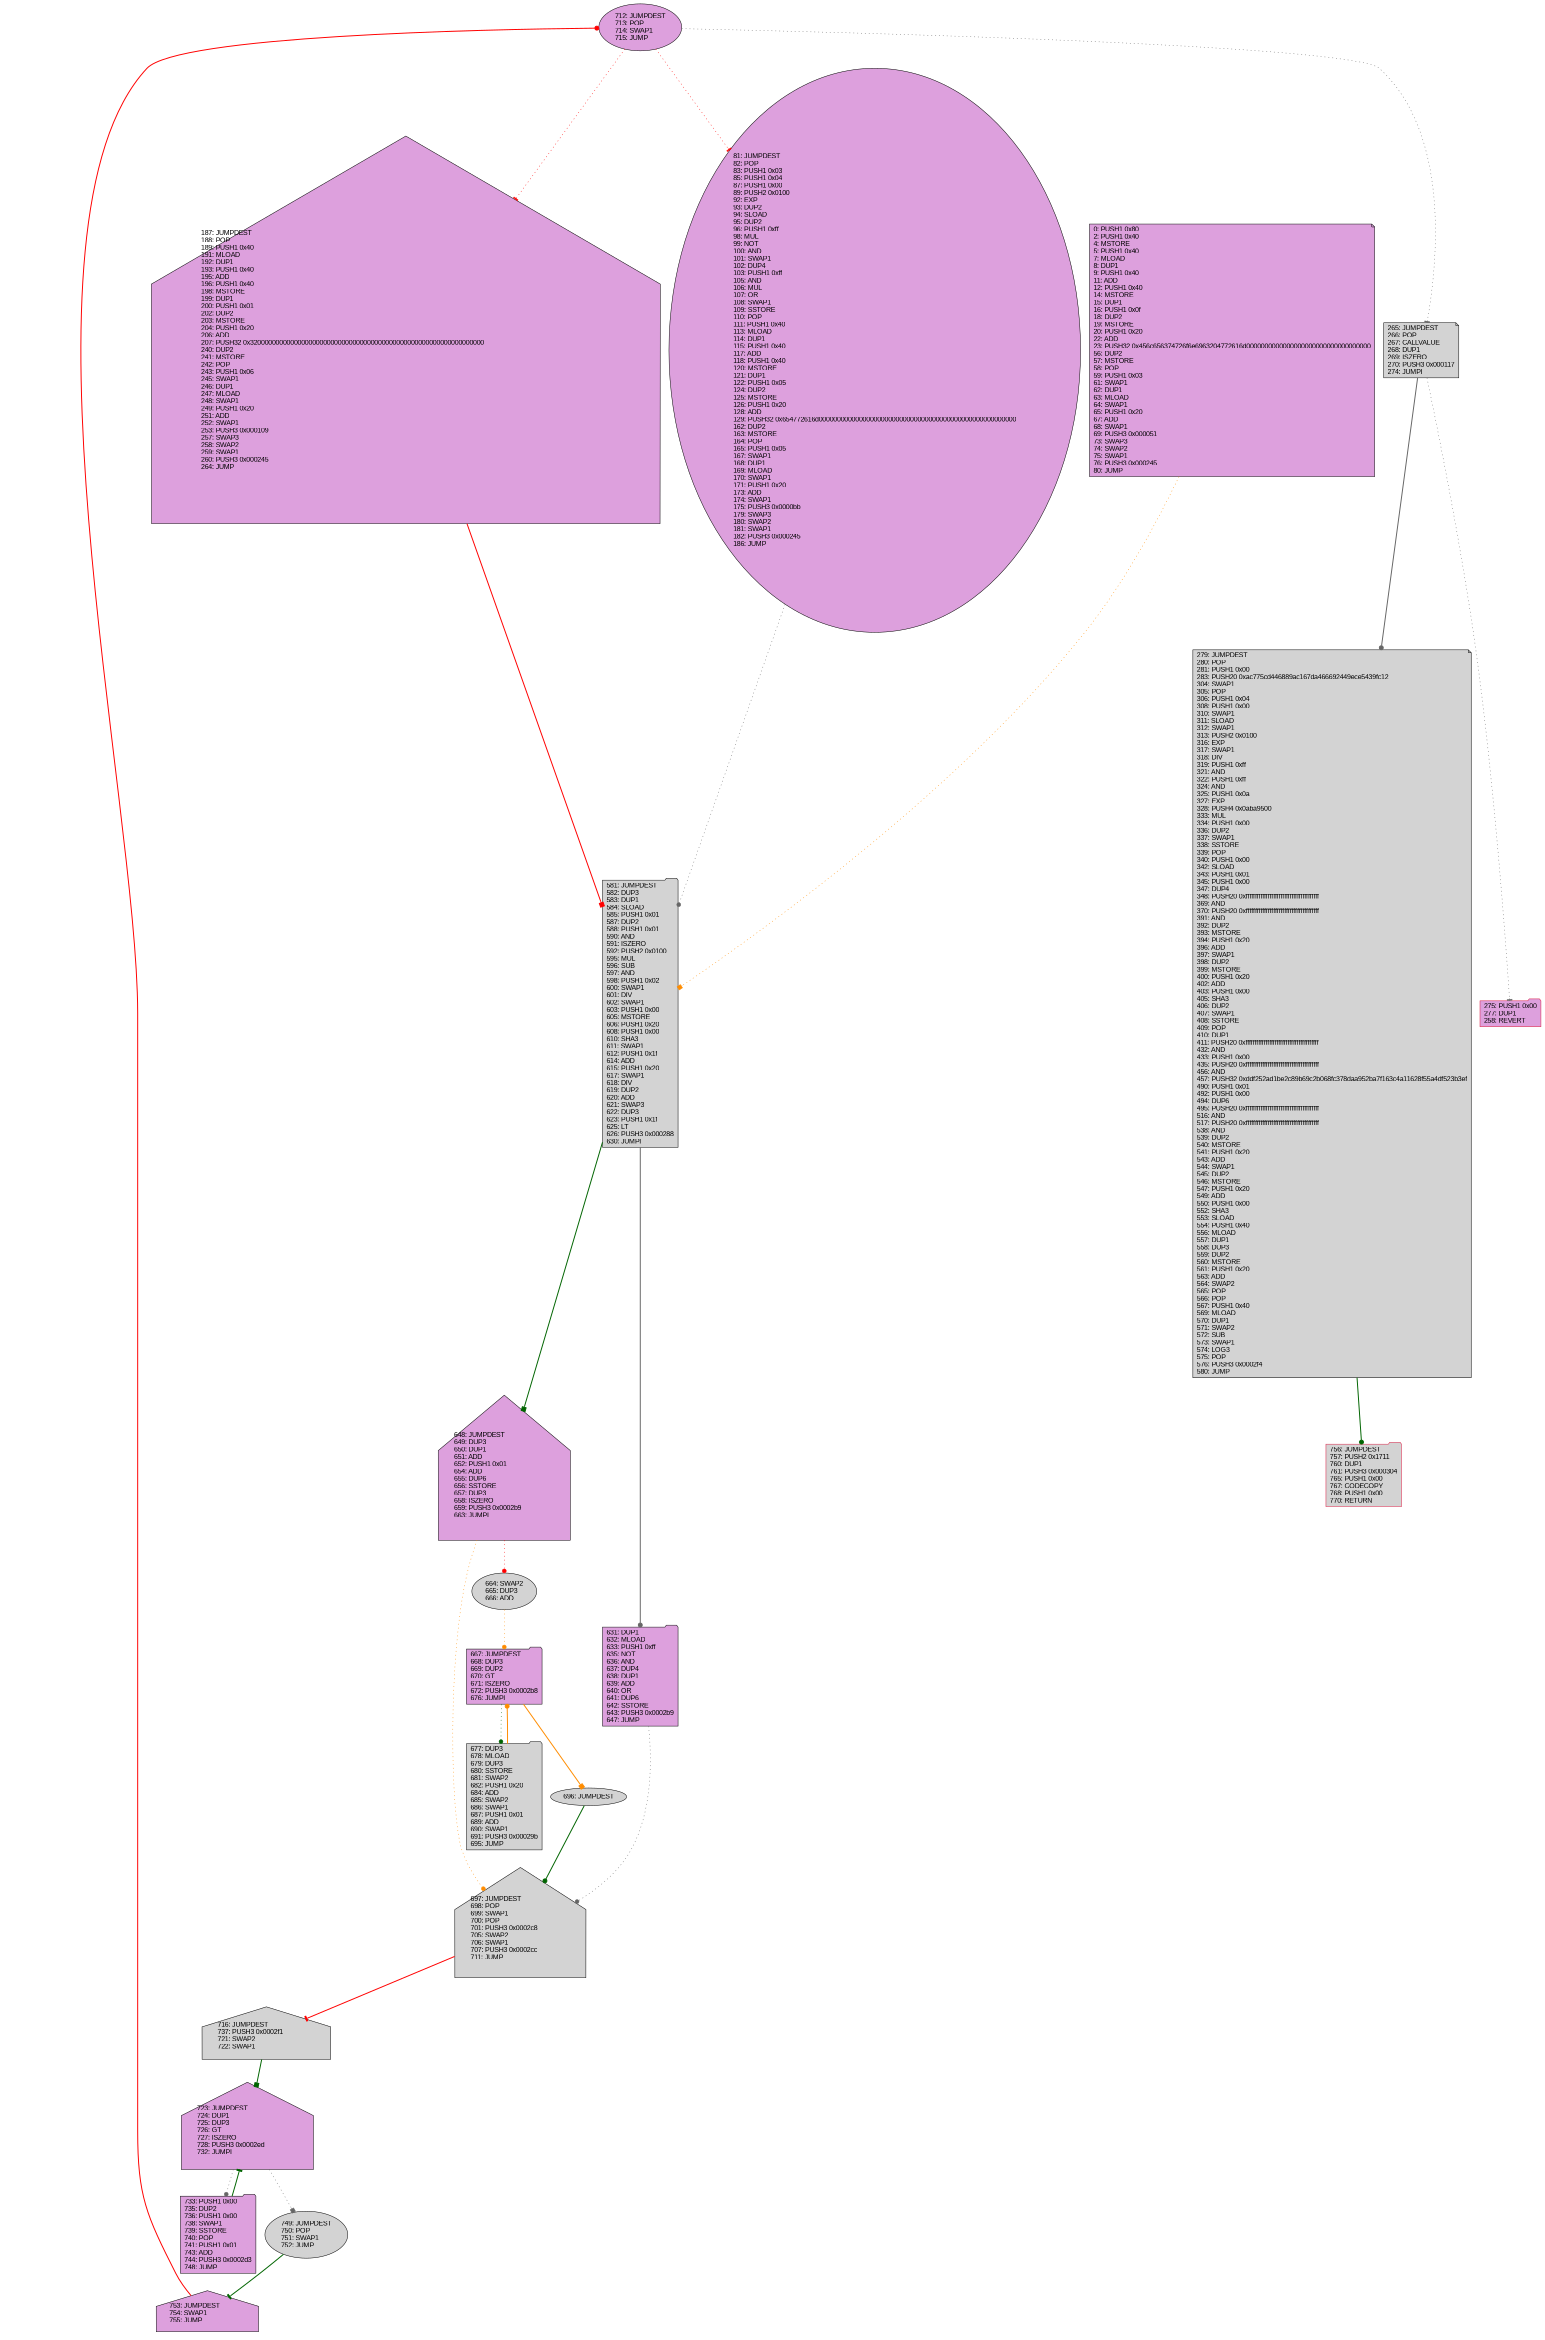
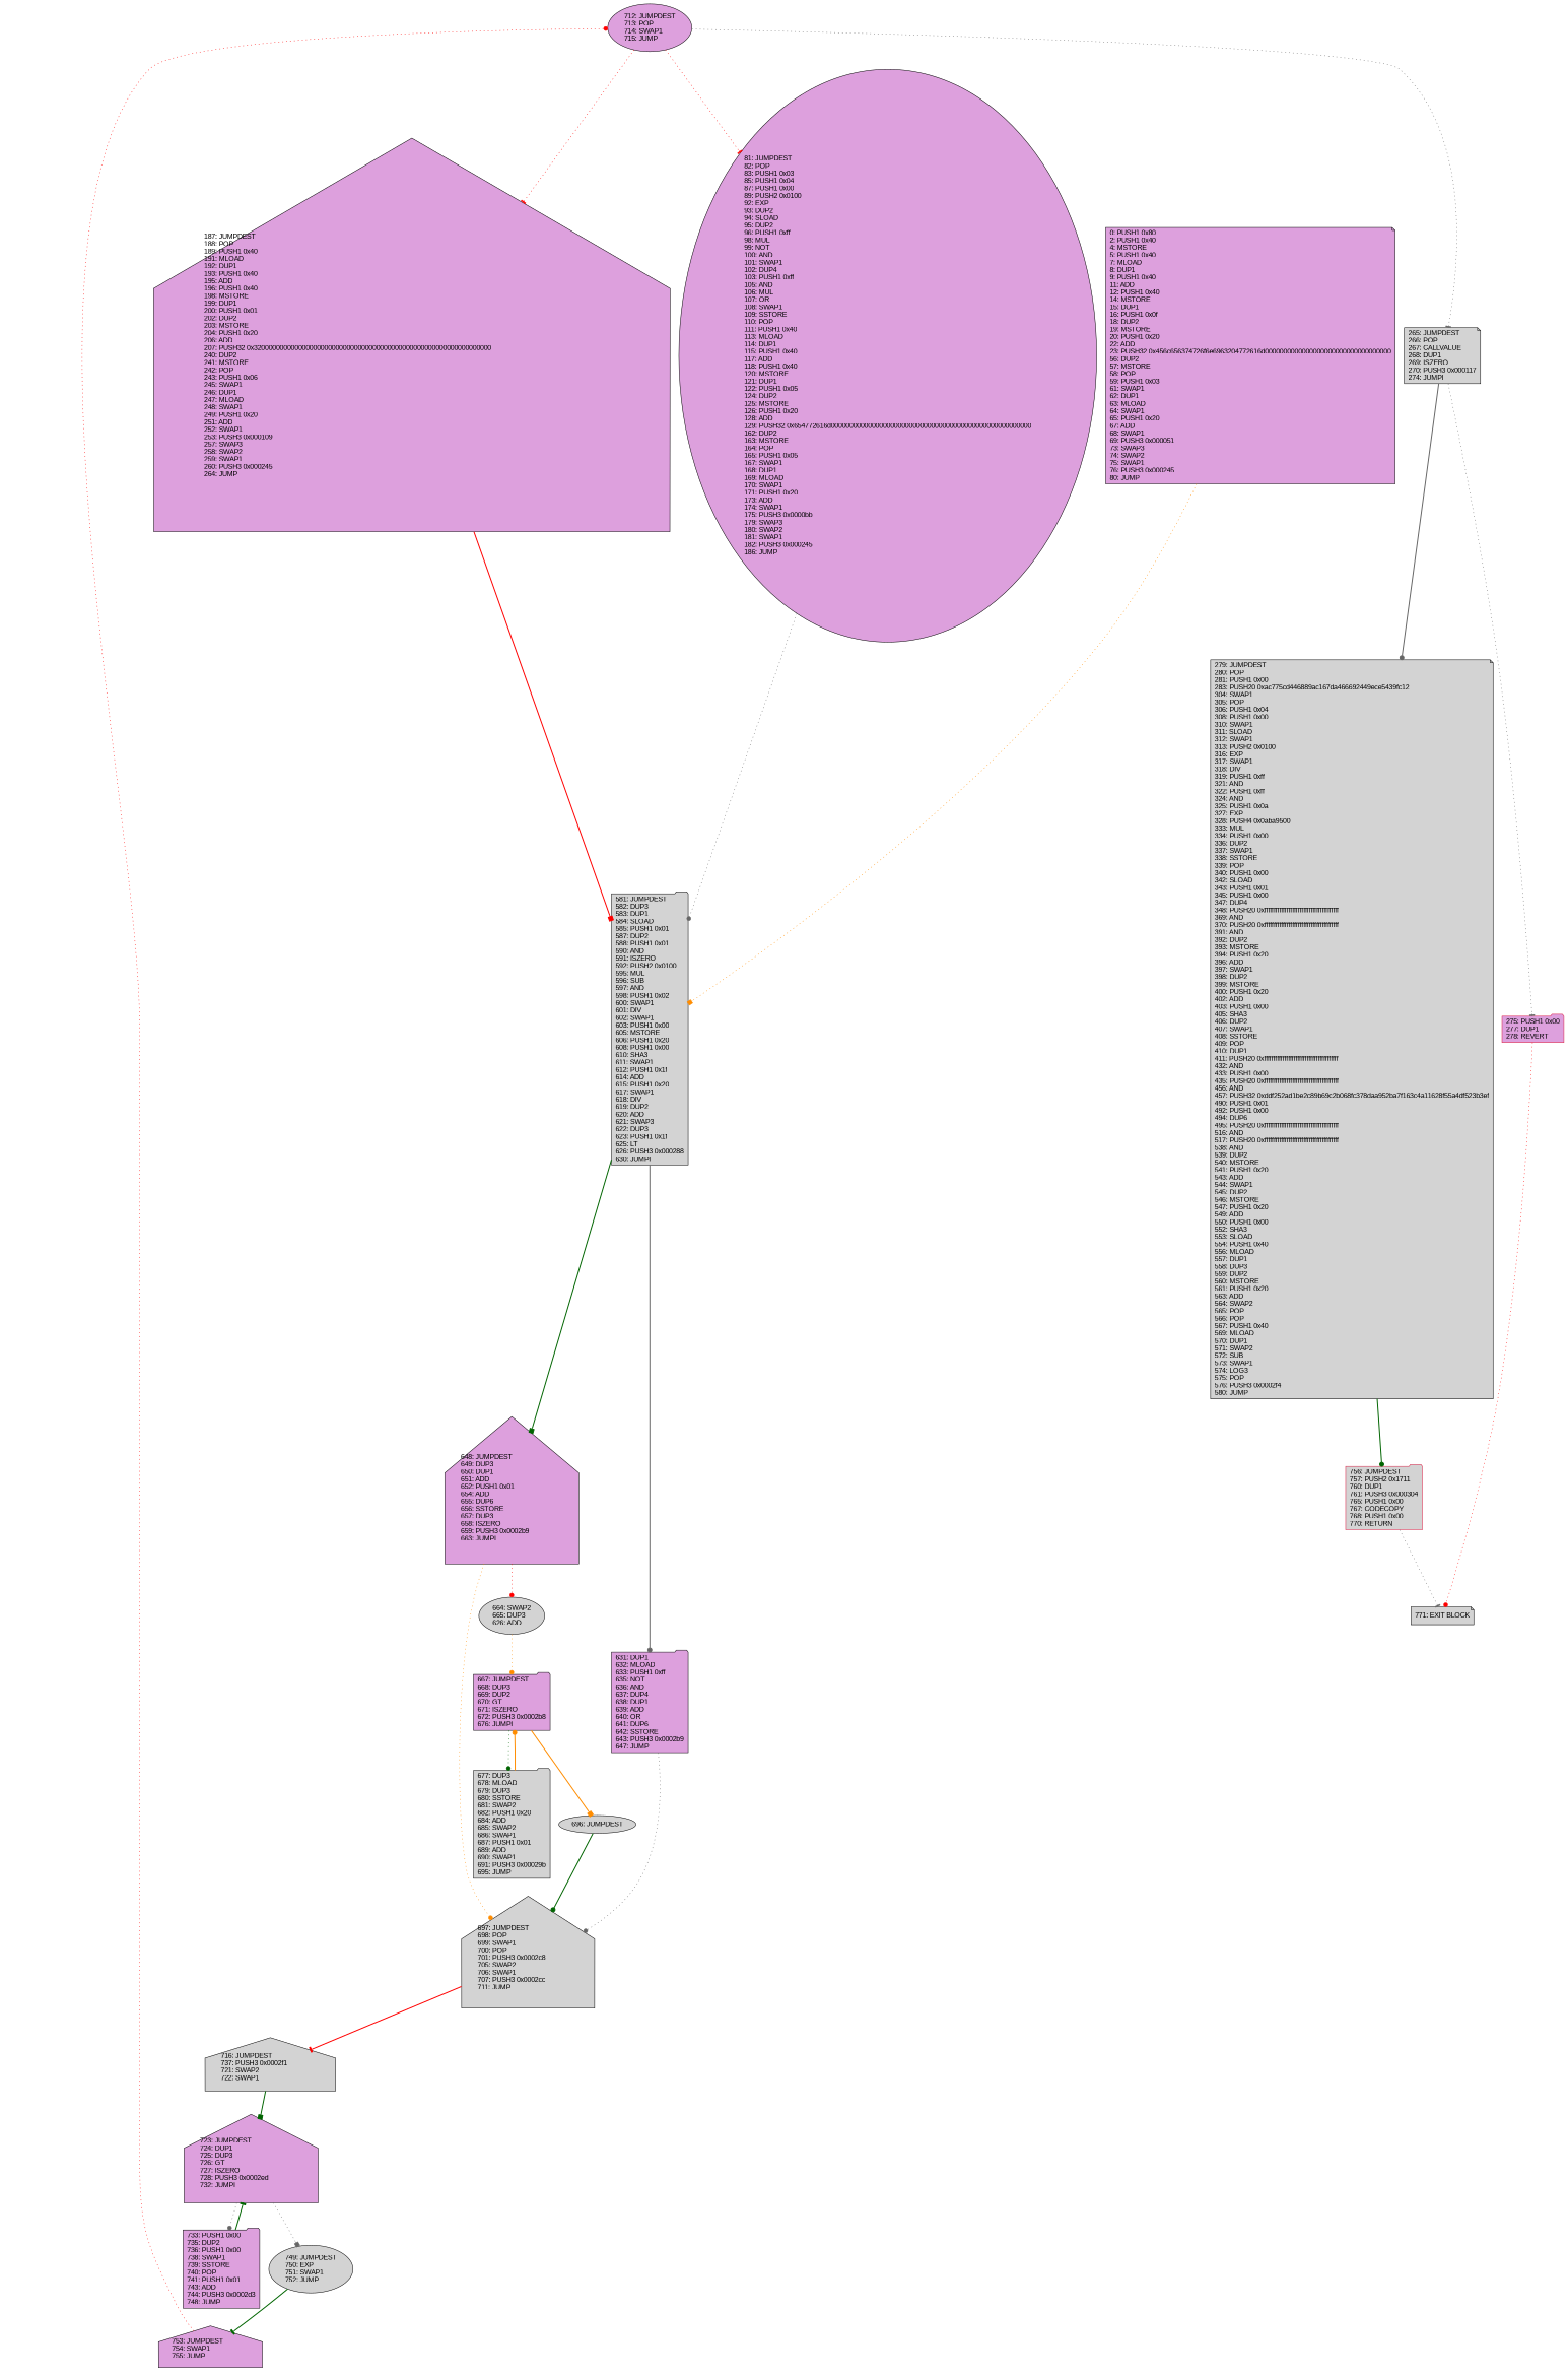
  digraph {
    rankdir=UD
    node [color=black fillcolor=lightgrey fontcolor=black fontname=arial shape=folder style=filled]
    edge [arrowhead=dot color=gray40 style=dotted]
+   n1 [label="771: EXIT BLOCK\l" shape=note]
    n2 [fillcolor=plum label="753: JUMPDEST\l754: SWAP1\l755: JUMP\l" shape=house]
    n3 [fillcolor=plum label="712: JUMPDEST\l713: POP\l714: SWAP1\l715: JUMP\l" shape=ellipse]
    n4 [fillcolor=plum label="187: JUMPDEST\l188: POP\l189: PUSH1 0x40\l191: MLOAD\l192: DUP1\l193: PUSH1 0x40\l195: ADD\l196: PUSH1 0x40\l198: MSTORE\l199: DUP1\l200: PUSH1 0x01\l202: DUP2\l203: MSTORE\l204: PUSH1 0x20\l206: ADD\l207: PUSH32 0x3200000000000000000000000000000000000000000000000000000000000000\l240: DUP2\l241: MSTORE\l242: POP\l243: PUSH1 0x06\l245: SWAP1\l246: DUP1\l247: MLOAD\l248: SWAP1\l249: PUSH1 0x20\l251: ADD\l252: SWAP1\l253: PUSH3 0x000109\l257: SWAP3\l258: SWAP2\l259: SWAP1\l260: PUSH3 0x000245\l264: JUMP\l" shape=house]
    n5 [label="265: JUMPDEST\l266: POP\l267: CALLVALUE\l268: DUP1\l269: ISZERO\l270: PUSH3 0x000117\l274: JUMPI\l" shape=note]
    n6 [fillcolor=plum label="81: JUMPDEST\l82: POP\l83: PUSH1 0x03\l85: PUSH1 0x04\l87: PUSH1 0x00\l89: PUSH2 0x0100\l92: EXP\l93: DUP2\l94: SLOAD\l95: DUP2\l96: PUSH1 0xff\l98: MUL\l99: NOT\l100: AND\l101: SWAP1\l102: DUP4\l103: PUSH1 0xff\l105: AND\l106: MUL\l107: OR\l108: SWAP1\l109: SSTORE\l110: POP\l111: PUSH1 0x40\l113: MLOAD\l114: DUP1\l115: PUSH1 0x40\l117: ADD\l118: PUSH1 0x40\l120: MSTORE\l121: DUP1\l122: PUSH1 0x05\l124: DUP2\l125: MSTORE\l126: PUSH1 0x20\l128: ADD\l129: PUSH32 0x654772616d000000000000000000000000000000000000000000000000000000\l162: DUP2\l163: MSTORE\l164: POP\l165: PUSH1 0x05\l167: SWAP1\l168: DUP1\l169: MLOAD\l170: SWAP1\l171: PUSH1 0x20\l173: ADD\l174: SWAP1\l175: PUSH3 0x0000bb\l179: SWAP3\l180: SWAP2\l181: SWAP1\l182: PUSH3 0x000245\l186: JUMP\l" shape=ellipse]
    n7 [label="279: JUMPDEST\l280: POP\l281: PUSH1 0x00\l283: PUSH20 0xac775cd446889ac167da466692449ece5439fc12\l304: SWAP1\l305: POP\l306: PUSH1 0x04\l308: PUSH1 0x00\l310: SWAP1\l311: SLOAD\l312: SWAP1\l313: PUSH2 0x0100\l316: EXP\l317: SWAP1\l318: DIV\l319: PUSH1 0xff\l321: AND\l322: PUSH1 0xff\l324: AND\l325: PUSH1 0x0a\l327: EXP\l328: PUSH4 0x0aba9500\l333: MUL\l334: PUSH1 0x00\l336: DUP2\l337: SWAP1\l338: SSTORE\l339: POP\l340: PUSH1 0x00\l342: SLOAD\l343: PUSH1 0x01\l345: PUSH1 0x00\l347: DUP4\l348: PUSH20 0xffffffffffffffffffffffffffffffffffffffff\l369: AND\l370: PUSH20 0xffffffffffffffffffffffffffffffffffffffff\l391: AND\l392: DUP2\l393: MSTORE\l394: PUSH1 0x20\l396: ADD\l397: SWAP1\l398: DUP2\l399: MSTORE\l400: PUSH1 0x20\l402: ADD\l403: PUSH1 0x00\l405: SHA3\l406: DUP2\l407: SWAP1\l408: SSTORE\l409: POP\l410: DUP1\l411: PUSH20 0xffffffffffffffffffffffffffffffffffffffff\l432: AND\l433: PUSH1 0x00\l435: PUSH20 0xffffffffffffffffffffffffffffffffffffffff\l456: AND\l457: PUSH32 0xddf252ad1be2c89b69c2b068fc378daa952ba7f163c4a11628f55a4df523b3ef\l490: PUSH1 0x01\l492: PUSH1 0x00\l494: DUP6\l495: PUSH20 0xffffffffffffffffffffffffffffffffffffffff\l516: AND\l517: PUSH20 0xffffffffffffffffffffffffffffffffffffffff\l538: AND\l539: DUP2\l540: MSTORE\l541: PUSH1 0x20\l543: ADD\l544: SWAP1\l545: DUP2\l546: MSTORE\l547: PUSH1 0x20\l549: ADD\l550: PUSH1 0x00\l552: SHA3\l553: SLOAD\l554: PUSH1 0x40\l556: MLOAD\l557: DUP1\l558: DUP3\l559: DUP2\l560: MSTORE\l561: PUSH1 0x20\l563: ADD\l564: SWAP2\l565: POP\l566: POP\l567: PUSH1 0x40\l569: MLOAD\l570: DUP1\l571: SWAP2\l572: SUB\l573: SWAP1\l574: LOG3\l575: POP\l576: PUSH3 0x0002f4\l580: JUMP\l" shape=note]
    n8 [color=crimson label="756: JUMPDEST\l757: PUSH2 0x1711\l760: DUP1\l761: PUSH3 0x000304\l765: PUSH1 0x00\l767: CODECOPY\l768: PUSH1 0x00\l770: RETURN\l"]
    n9 [fillcolor=plum label="733: PUSH1 0x00\l735: DUP2\l736: PUSH1 0x00\l738: SWAP1\l739: SSTORE\l740: POP\l741: PUSH1 0x01\l743: ADD\l744: PUSH3 0x0002d3\l748: JUMP\l"]
    n10 [fillcolor=plum label="723: JUMPDEST\l724: DUP1\l725: DUP3\l726: GT\l727: ISZERO\l728: PUSH3 0x0002ed\l732: JUMPI\l" shape=house]
-   n11 [label="749: JUMPDEST\l750: POP\l751: SWAP1\l752: JUMP\l" shape=ellipse]
+   n11 [label="749: JUMPDEST\l750: EXP\l751: SWAP1\l752: JUMP\l" shape=ellipse]
    n12 [label="697: JUMPDEST\l698: POP\l699: SWAP1\l700: POP\l701: PUSH3 0x0002c8\l705: SWAP2\l706: SWAP1\l707: PUSH3 0x0002cc\l711: JUMP\l" shape=house]
    n13 [label="716: JUMPDEST\l737: PUSH3 0x0002f1\l721: SWAP2\l722: SWAP1\l" shape=house]
    n14 [label="581: JUMPDEST\l582: DUP3\l583: DUP1\l584: SLOAD\l585: PUSH1 0x01\l587: DUP2\l588: PUSH1 0x01\l590: AND\l591: ISZERO\l592: PUSH2 0x0100\l595: MUL\l596: SUB\l597: AND\l598: PUSH1 0x02\l600: SWAP1\l601: DIV\l602: SWAP1\l603: PUSH1 0x00\l605: MSTORE\l606: PUSH1 0x20\l608: PUSH1 0x00\l610: SHA3\l611: SWAP1\l612: PUSH1 0x1f\l614: ADD\l615: PUSH1 0x20\l617: SWAP1\l618: DIV\l619: DUP2\l620: ADD\l621: SWAP3\l622: DUP3\l623: PUSH1 0x1f\l625: LT\l626: PUSH3 0x000288\l630: JUMPI\l"]
    n15 [fillcolor=plum label="648: JUMPDEST\l649: DUP3\l650: DUP1\l651: ADD\l652: PUSH1 0x01\l654: ADD\l655: DUP6\l656: SSTORE\l657: DUP3\l658: ISZERO\l659: PUSH3 0x0002b9\l663: JUMPI\l" shape=house]
    n16 [fillcolor=plum label="631: DUP1\l632: MLOAD\l633: PUSH1 0xff\l635: NOT\l636: AND\l637: DUP4\l638: DUP1\l639: ADD\l640: OR\l641: DUP6\l642: SSTORE\l643: PUSH3 0x0002b9\l647: JUMP\l"]
-   n17 [color=crimson fillcolor=plum label="275: PUSH1 0x00\l277: DUP1\l258: REVERT\l"]
+   n17 [color=crimson fillcolor=plum label="275: PUSH1 0x00\l277: DUP1\l278: REVERT\l"]
    n18 [label="677: DUP3\l678: MLOAD\l679: DUP3\l680: SSTORE\l681: SWAP2\l682: PUSH1 0x20\l684: ADD\l685: SWAP2\l686: SWAP1\l687: PUSH1 0x01\l689: ADD\l690: SWAP1\l691: PUSH3 0x00029b\l695: JUMP\l"]
    n19 [fillcolor=plum label="667: JUMPDEST\l668: DUP3\l669: DUP2\l670: GT\l671: ISZERO\l672: PUSH3 0x0002b8\l676: JUMPI\l"]
    n20 [label="696: JUMPDEST\l" shape=ellipse]
-   n21 [label="664: SWAP2\l665: DUP3\l666: ADD\l" shape=ellipse]
+   n21 [label="664: SWAP2\l665: DUP3\l626: ADD\l" shape=ellipse]
    n22 [fillcolor=plum label="0: PUSH1 0x80\l2: PUSH1 0x40\l4: MSTORE\l5: PUSH1 0x40\l7: MLOAD\l8: DUP1\l9: PUSH1 0x40\l11: ADD\l12: PUSH1 0x40\l14: MSTORE\l15: DUP1\l16: PUSH1 0x0f\l18: DUP2\l19: MSTORE\l20: PUSH1 0x20\l22: ADD\l23: PUSH32 0x456c656374726f6e6963204772616d0000000000000000000000000000000000\l56: DUP2\l57: MSTORE\l58: POP\l59: PUSH1 0x03\l61: SWAP1\l62: DUP1\l63: MLOAD\l64: SWAP1\l65: PUSH1 0x20\l67: ADD\l68: SWAP1\l69: PUSH3 0x000051\l73: SWAP3\l74: SWAP2\l75: SWAP1\l76: PUSH3 0x000245\l80: JUMP\l" shape=note]
-   n2 -> n3 [color=red style=bold]
+   n2 -> n3 [color=red]
    n3 -> n4 [arrowhead=tee color=red]
    n3 -> n5 [arrowhead=tee]
    n3 -> n6 [arrowhead=tee color=red]
    n4 -> n14 [arrowhead=box color=red style=bold]
    n5 -> n7 [style=bold]
    n5 -> n17 [arrowhead=tee]
    n6 -> n14
    n7 -> n8 [color=darkgreen style=bold]
+   n8 -> n1 [arrowhead=tee]
    n9 -> n10 [arrowhead=tee color=darkgreen style=bold]
    n10 -> n9
    n10 -> n11 [arrowhead=box]
    n11 -> n2 [arrowhead=tee color=darkgreen style=bold]
    n12 -> n13 [arrowhead=tee color=red style=bold]
    n13 -> n10 [arrowhead=box color=darkgreen style=bold]
    n14 -> n15 [arrowhead=box color=darkgreen style=bold]
    n14 -> n16 [style=bold]
    n15 -> n12 [color=darkorange]
    n15 -> n21 [color=red]
    n16 -> n12
+   n17 -> n1 [color=red]
    n18 -> n19 [color=darkorange style=bold]
    n19 -> n18 [color=darkgreen]
    n19 -> n20 [arrowhead=box color=darkorange style=bold]
    n20 -> n12 [color=darkgreen style=bold]
    n21 -> n19 [color=darkorange]
    n22 -> n14 [arrowhead=box color=darkorange]
  }
